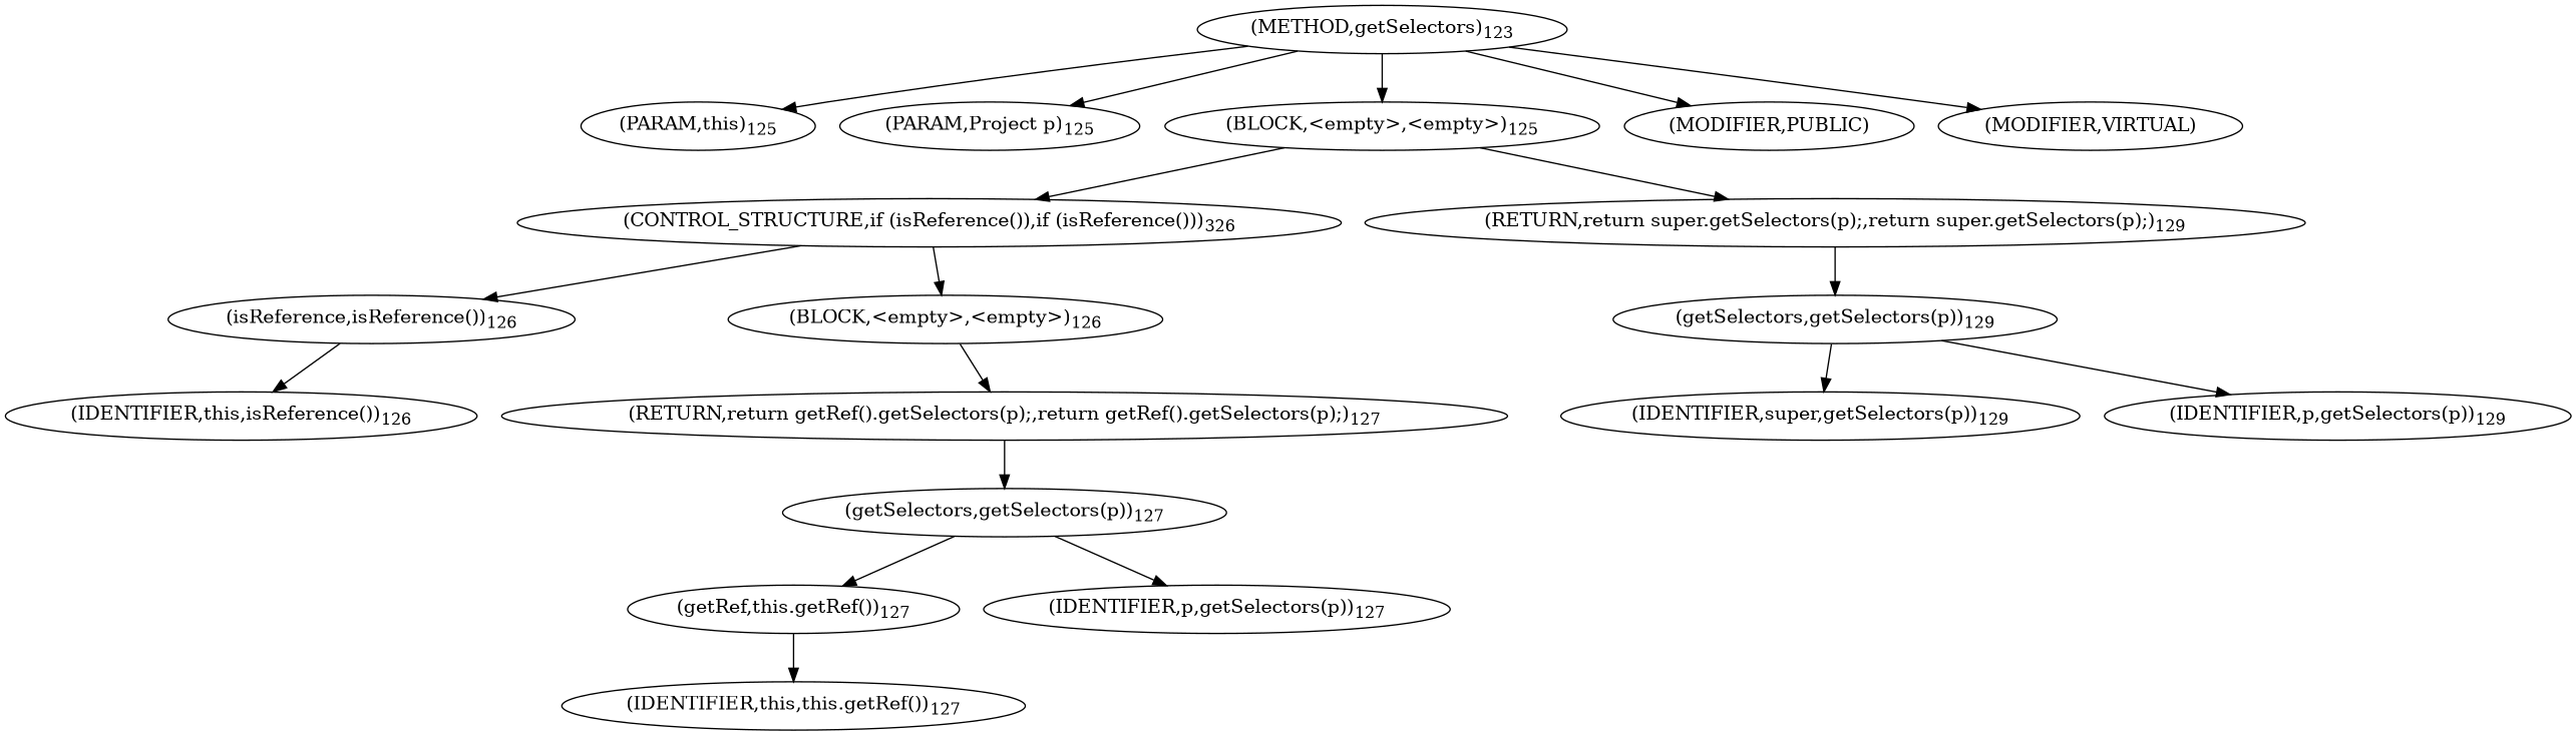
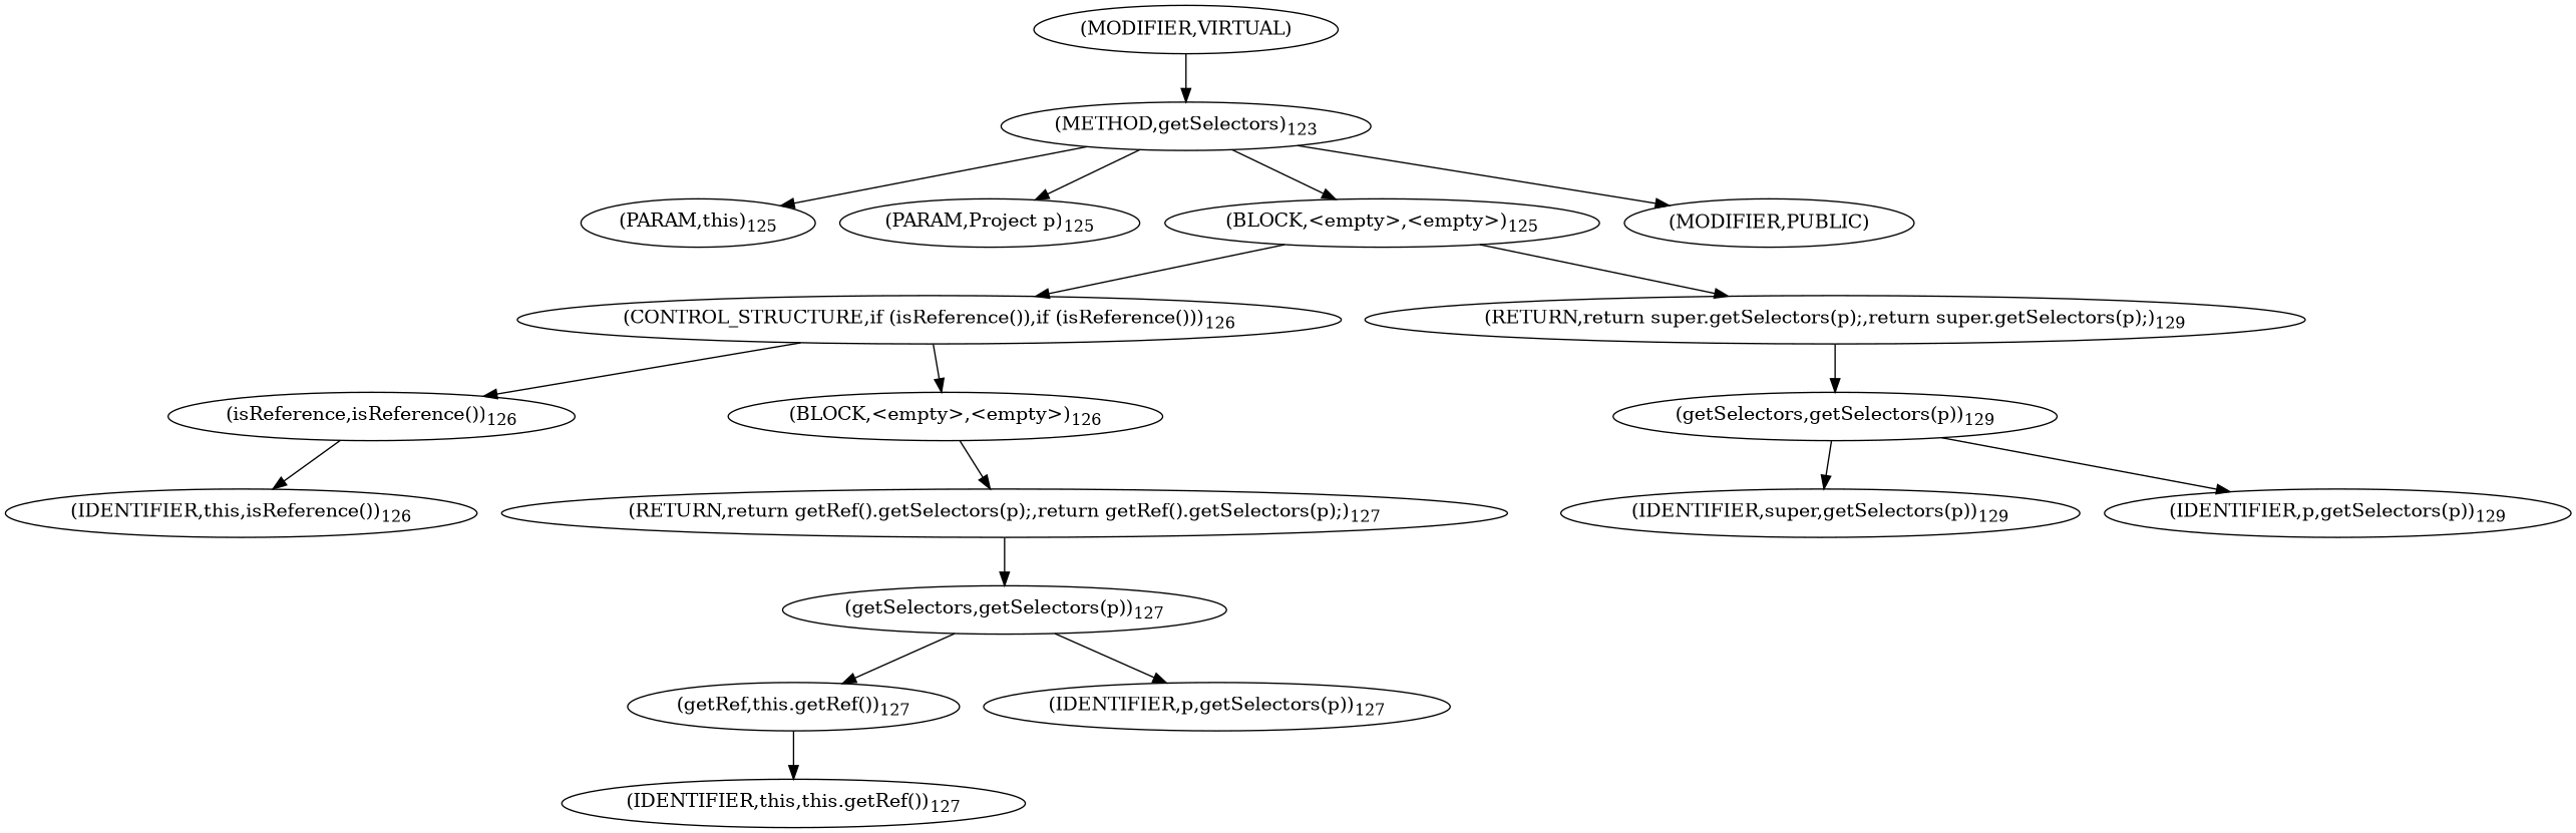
  digraph {
    n1 [label=<(METHOD,getSelectors)<SUB>123</SUB>>]
    n2 [label=<(PARAM,this)<SUB>125</SUB>>]
    n3 [label=<(PARAM,Project p)<SUB>125</SUB>>]
    n4 [label=<(BLOCK,&lt;empty&gt;,&lt;empty&gt;)<SUB>125</SUB>>]
    n5 [label=<(MODIFIER,PUBLIC)>]
    n6 [label=<(MODIFIER,VIRTUAL)>]
-   n7 [label=<(CONTROL_STRUCTURE,if (isReference()),if (isReference()))<SUB>326</SUB>>]
+   n7 [label=<(CONTROL_STRUCTURE,if (isReference()),if (isReference()))<SUB>126</SUB>>]
    n8 [label=<(RETURN,return super.getSelectors(p);,return super.getSelectors(p);)<SUB>129</SUB>>]
    n9 [label=<(isReference,isReference())<SUB>126</SUB>>]
    n10 [label=<(BLOCK,&lt;empty&gt;,&lt;empty&gt;)<SUB>126</SUB>>]
    n11 [label=<(getSelectors,getSelectors(p))<SUB>129</SUB>>]
    n12 [label=<(IDENTIFIER,this,isReference())<SUB>126</SUB>>]
    n13 [label=<(RETURN,return getRef().getSelectors(p);,return getRef().getSelectors(p);)<SUB>127</SUB>>]
    n14 [label=<(getSelectors,getSelectors(p))<SUB>127</SUB>>]
    n15 [label=<(getRef,this.getRef())<SUB>127</SUB>>]
    n16 [label=<(IDENTIFIER,p,getSelectors(p))<SUB>127</SUB>>]
    n17 [label=<(IDENTIFIER,this,this.getRef())<SUB>127</SUB>>]
    n18 [label=<(IDENTIFIER,super,getSelectors(p))<SUB>129</SUB>>]
    n19 [label=<(IDENTIFIER,p,getSelectors(p))<SUB>129</SUB>>]
    n1 -> n2
    n1 -> n3
    n1 -> n4
    n1 -> n5
-   n1 -> n6
+   n6 -> n1
    n4 -> n7
    n4 -> n8
    n7 -> n9
    n7 -> n10
    n8 -> n11
    n9 -> n12
    n10 -> n13
    n11 -> n18
    n11 -> n19
    n13 -> n14
    n14 -> n15
    n14 -> n16
    n15 -> n17
  }
